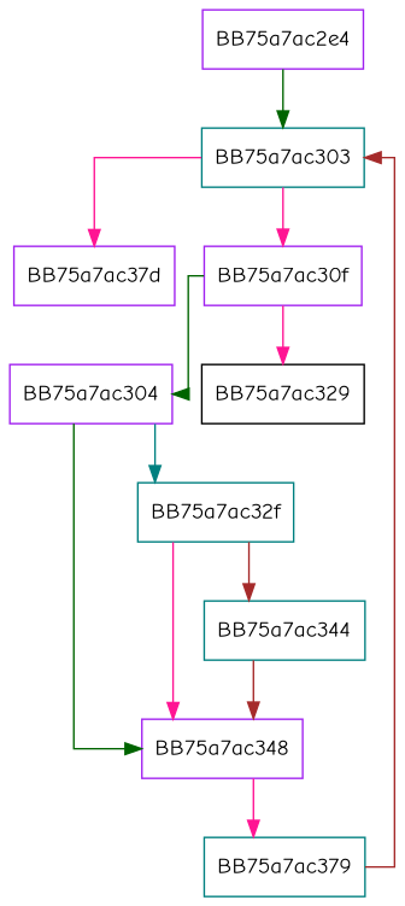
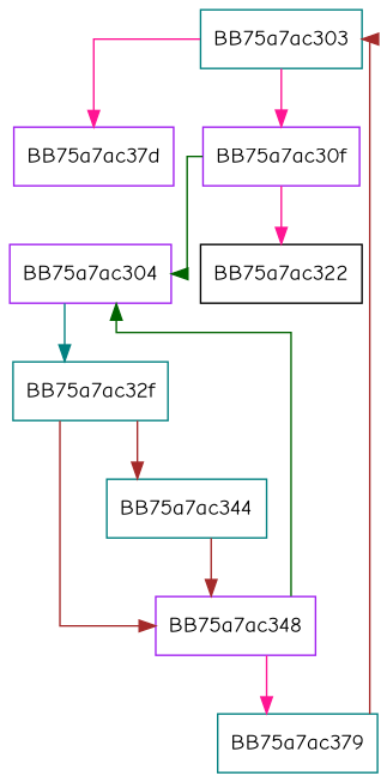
  digraph {
    fontname="Comic Neue"
    splines=ortho
    node [color=purple fontname="Comic Neue" shape=box]
    edge [color=deeppink fontname="Comic Neue"]
    BB75a7ac303 [color=teal]
-   BB75a7ac2e4
    BB75a7ac37d
    BB75a7ac30f
    n5 [label=BB75a7ac304]
-   BB75a7ac322 [color=black label=BB75a7ac329]
+   BB75a7ac322 [color=black]
    BB75a7ac348
    BB75a7ac32f [color=teal]
    BB75a7ac379 [color=teal]
    BB75a7ac344 [color=teal]
    BB75a7ac303 -> BB75a7ac37d
    BB75a7ac303 -> BB75a7ac30f
-   BB75a7ac2e4 -> BB75a7ac303 [color=darkgreen]
    BB75a7ac30f -> n5 [color=darkgreen]
    BB75a7ac30f -> BB75a7ac322
-   n5 -> BB75a7ac348 [color=darkgreen]
+   BB75a7ac348 -> n5 [color=darkgreen]
    n5 -> BB75a7ac32f [color=teal]
    BB75a7ac348 -> BB75a7ac379
-   BB75a7ac32f -> BB75a7ac348
+   BB75a7ac32f -> BB75a7ac348 [color=brown]
    BB75a7ac32f -> BB75a7ac344 [color=brown]
    BB75a7ac379 -> BB75a7ac303 [color=brown]
    BB75a7ac344 -> BB75a7ac348 [color=brown]
  }
